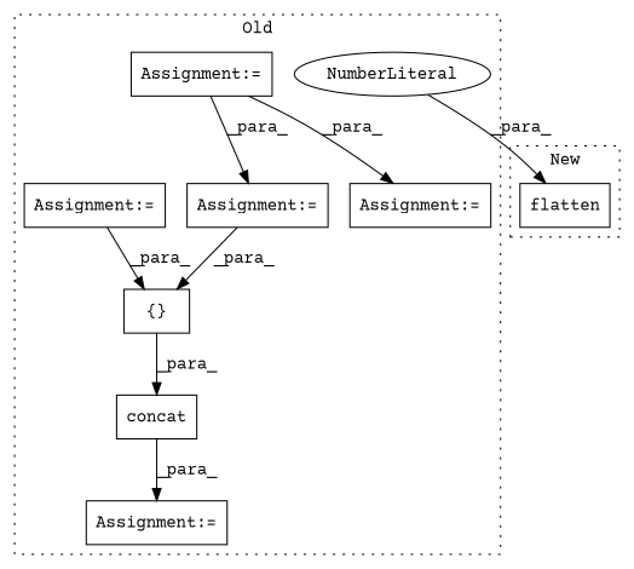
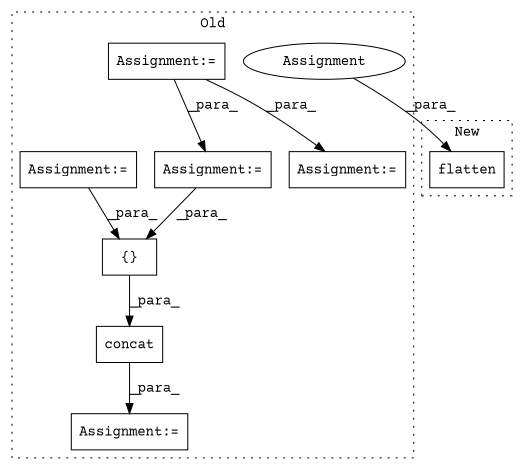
  digraph {
    fontname="Courier Prime"
    node [a=7 fontname="Courier Prime" l=1 shape=box]
    edge [fontname="Courier Prime"]
    n1 [a=32 l="7,1" label=concat s="7286,7330"]
-   n2 [a=34 label=NumberLiteral s=7329 shape=ellipse]
+   n2 [a=34 label=Assignment s=7329 shape=ellipse]
    n3 [a=4 l="1,1" label="{}" s="7302,7327"]
    n4 [label="Assignment:=" s=7274]
    n5 [label="Assignment:=" s=7170]
    n6 [label="Assignment:=" s=6691]
    n7 [l=6 label="Assignment:=" s=6353]
    n8 [label="Assignment:=" s=7974]
    n9 [a=32 l="8,1" label=flatten s="6844,6853"]
    subgraph cluster_1 {
      label=Old
      style=dotted
      n1
      n2
      n3
      n4
      n5
      n6
      n7
      n8
    }
    subgraph cluster_2 {
      label=New
      style=dotted
      n9
    }
    n1 -> n4 [label=_para_]
    n2 -> n9 [label=_para_]
    n3 -> n1 [label=_para_]
    n5 -> n3 [label=_para_]
    n6 -> n5 [label=_para_]
    n6 -> n8 [label=_para_]
    n7 -> n3 [label=_para_]
  }
